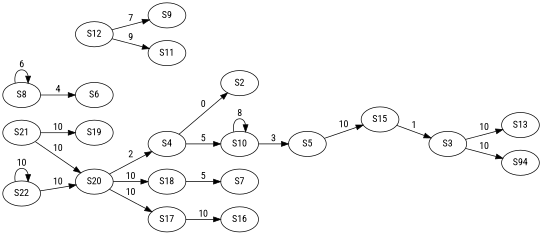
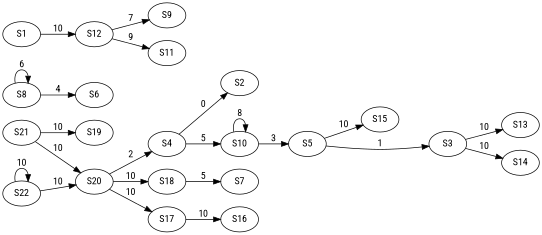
  strict digraph {
    fontname="Roboto Condensed"
    rankdir=LR
    node [fontname="Roboto Condensed"]
    edge [fontname="Roboto Condensed"]
    S4
    S2
    S10
    S5
    S15
    S3
    S13
-   S14 [label=S94]
+   S14
    S8
    S6
    S18
    S7
    S12
    S9
    S11
+   S1
    S17
    S16
    S20
    S21
    S19
    S22
    S4 -> S2 [label=0]
    S4 -> S10 [label=5]
    S10 -> S10 [label=8]
    S10 -> S5 [label=3]
    S5 -> S15 [label=10]
-   S15 -> S3 [label=1]
+   S5 -> S3 [label=1]
    S3 -> S13 [label=10]
    S3 -> S14 [label=10]
    S8 -> S8 [label=6]
    S8 -> S6 [label=4]
    S18 -> S7 [label=5]
    S12 -> S9 [label=7]
    S12 -> S11 [label=9]
+   S1 -> S12 [label=10]
    S17 -> S16 [label=10]
    S20 -> S4 [label=2]
    S20 -> S18 [label=10]
    S20 -> S17 [label=10]
    S21 -> S20 [label=10]
    S21 -> S19 [label=10]
    S22 -> S20 [label=10]
    S22 -> S22 [label=10]
  }
